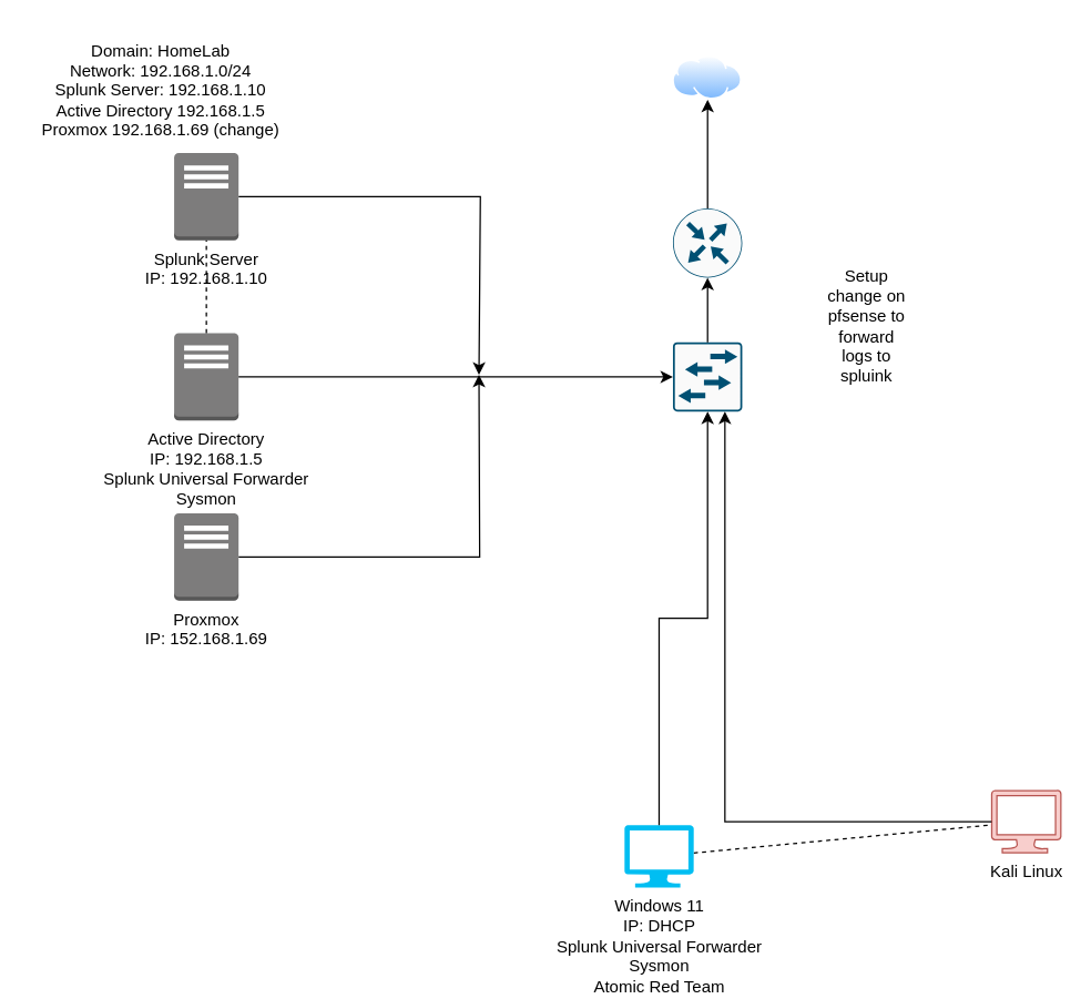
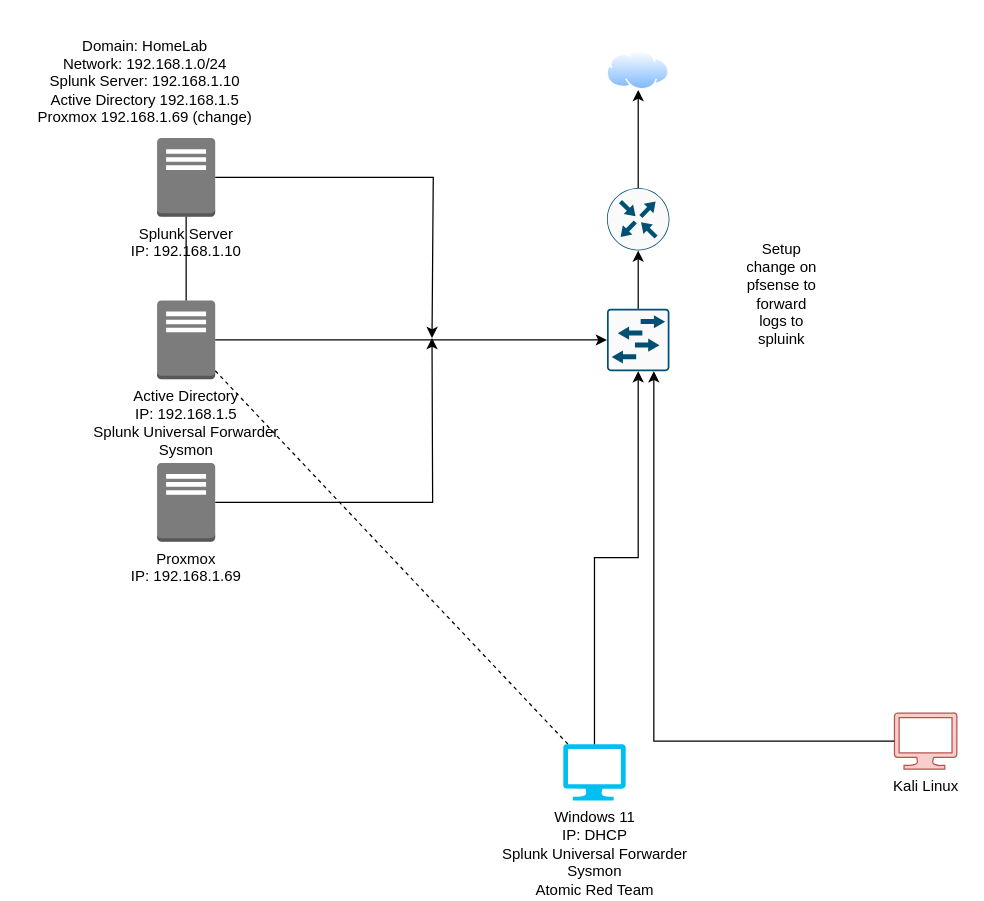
  <mxCell id="0" />
  <mxCell id="1" parent="0" />
  <mxCell id="2" style="edgeStyle=orthogonalEdgeStyle;rounded=0;orthogonalLoop=1;jettySize=auto;html=1;" edge="1" parent="1" source="3"><mxGeometry relative="1" as="geometry"><mxPoint x="345" y="270" as="targetPoint" /><Array as="points"><mxPoint x="346" y="142" /></Array></mxGeometry></mxCell>
  <mxCell id="3" value="Splunk Server&lt;div&gt;IP: 192.168.1.10&lt;/div&gt;" style="outlineConnect=0;dashed=0;verticalLabelPosition=bottom;verticalAlign=top;align=center;html=1;shape=mxgraph.aws3.traditional_server;fillColor=#7D7C7C;gradientColor=none;" vertex="1" parent="1"><mxGeometry x="125" y="110" width="46.5" height="63" as="geometry" /></mxCell>
  <mxCell id="4" style="edgeStyle=orthogonalEdgeStyle;rounded=0;orthogonalLoop=1;jettySize=auto;html=1;" edge="1" parent="1" source="5"><mxGeometry relative="1" as="geometry"><mxPoint x="345" y="270" as="targetPoint" /></mxGeometry></mxCell>
- <mxCell id="5" value="Proxmox&lt;div&gt;IP: 152.168.1.69&lt;/div&gt;" style="outlineConnect=0;dashed=0;verticalLabelPosition=bottom;verticalAlign=top;align=center;html=1;shape=mxgraph.aws3.traditional_server;fillColor=#7D7C7C;gradientColor=none;" vertex="1" parent="1"><mxGeometry x="125" y="370" width="46.5" height="63" as="geometry" /></mxCell>
+ <mxCell id="5" value="Proxmox&lt;div&gt;IP: 192.168.1.69&lt;/div&gt;" style="outlineConnect=0;dashed=0;verticalLabelPosition=bottom;verticalAlign=top;align=center;html=1;shape=mxgraph.aws3.traditional_server;fillColor=#7D7C7C;gradientColor=none;" vertex="1" parent="1"><mxGeometry x="125" y="370" width="46.5" height="63" as="geometry" /></mxCell>
  <mxCell id="6" value="Active Directory&lt;div&gt;IP: 192.168.1.5&lt;/div&gt;&lt;div&gt;Splunk Universal Forwarder&lt;/div&gt;&lt;div&gt;Sysmon&lt;/div&gt;" style="outlineConnect=0;dashed=0;verticalLabelPosition=bottom;verticalAlign=top;align=center;html=1;shape=mxgraph.aws3.traditional_server;fillColor=#7D7C7C;gradientColor=none;" vertex="1" parent="1"><mxGeometry x="125" y="240" width="46.5" height="63" as="geometry" /></mxCell>
  <mxCell id="7" value="" style="sketch=0;points=[[0.015,0.015,0],[0.985,0.015,0],[0.985,0.985,0],[0.015,0.985,0],[0.25,0,0],[0.5,0,0],[0.75,0,0],[1,0.25,0],[1,0.5,0],[1,0.75,0],[0.75,1,0],[0.5,1,0],[0.25,1,0],[0,0.75,0],[0,0.5,0],[0,0.25,0]];verticalLabelPosition=bottom;html=1;verticalAlign=top;aspect=fixed;align=center;pointerEvents=1;shape=mxgraph.cisco19.rect;prIcon=l2_switch;fillColor=#FAFAFA;strokeColor=#005073;" vertex="1" parent="1"><mxGeometry x="485" y="246.5" width="50" height="50" as="geometry" /></mxCell>
  <mxCell id="8" value="Kali Linux" style="verticalLabelPosition=bottom;html=1;verticalAlign=top;align=center;strokeColor=#b85450;fillColor=#f8cecc;shape=mxgraph.azure.computer;pointerEvents=1;" vertex="1" parent="1"><mxGeometry x="715" y="570" width="50" height="45" as="geometry" /></mxCell>
- <mxCell id="9" style="rounded=0;orthogonalLoop=1;jettySize=auto;html=1;dashed=1;endArrow=none;endFill=0;" edge="1" parent="1" source="10" target="8"><mxGeometry relative="1" as="geometry" /></mxCell>
+ <mxCell id="9" style="rounded=0;orthogonalLoop=1;jettySize=auto;html=1;dashed=1;endArrow=none;endFill=0;" edge="1" parent="1" source="10" target="6"><mxGeometry relative="1" as="geometry" /></mxCell>
  <mxCell id="10" value="Windows 11&lt;div&gt;IP: DHCP&lt;/div&gt;&lt;div&gt;Splunk Universal Forwarder&lt;/div&gt;&lt;div&gt;Sysmon&lt;/div&gt;&lt;div&gt;Atomic Red Team&lt;/div&gt;" style="verticalLabelPosition=bottom;html=1;verticalAlign=top;align=center;strokeColor=none;fillColor=#00BEF2;shape=mxgraph.azure.computer;pointerEvents=1;" vertex="1" parent="1"><mxGeometry x="450" y="595" width="50" height="45" as="geometry" /></mxCell>
  <mxCell id="11" style="edgeStyle=orthogonalEdgeStyle;rounded=0;orthogonalLoop=1;jettySize=auto;html=1;" edge="1" parent="1" source="12" target="13"><mxGeometry relative="1" as="geometry" /></mxCell>
  <mxCell id="12" value="" style="sketch=0;points=[[0.5,0,0],[1,0.5,0],[0.5,1,0],[0,0.5,0],[0.145,0.145,0],[0.856,0.145,0],[0.855,0.856,0],[0.145,0.855,0]];verticalLabelPosition=bottom;html=1;verticalAlign=top;aspect=fixed;align=center;pointerEvents=1;shape=mxgraph.cisco19.rect;prIcon=router;fillColor=#FAFAFA;strokeColor=#005073;" vertex="1" parent="1"><mxGeometry x="485" y="150" width="50" height="50" as="geometry" /></mxCell>
  <mxCell id="13" value="" style="image;aspect=fixed;perimeter=ellipsePerimeter;html=1;align=center;shadow=0;dashed=0;spacingTop=3;image=img/lib/active_directory/internet_cloud.svg;" vertex="1" parent="1"><mxGeometry x="485" y="40" width="50" height="31.5" as="geometry" /></mxCell>
  <mxCell id="14" style="edgeStyle=orthogonalEdgeStyle;rounded=0;orthogonalLoop=1;jettySize=auto;html=1;entryX=0.5;entryY=1;entryDx=0;entryDy=0;entryPerimeter=0;" edge="1" parent="1" source="10" target="7"><mxGeometry relative="1" as="geometry" /></mxCell>
  <mxCell id="15" style="edgeStyle=orthogonalEdgeStyle;rounded=0;orthogonalLoop=1;jettySize=auto;html=1;entryX=0.75;entryY=1;entryDx=0;entryDy=0;entryPerimeter=0;" edge="1" parent="1" source="8" target="7"><mxGeometry relative="1" as="geometry" /></mxCell>
  <mxCell id="16" style="edgeStyle=orthogonalEdgeStyle;rounded=0;orthogonalLoop=1;jettySize=auto;html=1;entryX=0;entryY=0.5;entryDx=0;entryDy=0;entryPerimeter=0;" edge="1" parent="1" source="6" target="7"><mxGeometry relative="1" as="geometry" /></mxCell>
  <mxCell id="17" style="edgeStyle=orthogonalEdgeStyle;rounded=0;orthogonalLoop=1;jettySize=auto;html=1;entryX=0.5;entryY=1;entryDx=0;entryDy=0;entryPerimeter=0;" edge="1" parent="1" source="7" target="12"><mxGeometry relative="1" as="geometry" /></mxCell>
  <mxCell id="18" value="Domain: HomeLab&lt;div&gt;Network: 192.168.1.0/24&lt;/div&gt;&lt;div&gt;Splunk Server: 192.168.1.10&lt;/div&gt;&lt;div&gt;Active Directory 192.168.1.5&lt;/div&gt;&lt;div&gt;Proxmox 192.168.1.69 (change)&lt;/div&gt;" style="text;html=1;align=center;verticalAlign=middle;resizable=0;points=[];autosize=1;strokeColor=none;fillColor=none;" vertex="1" parent="1"><mxGeometry x="20" y="20" width="190" height="90" as="geometry" /></mxCell>
- <mxCell id="19" style="rounded=0;orthogonalLoop=1;jettySize=auto;html=1;entryX=0.5;entryY=1;entryDx=0;entryDy=0;entryPerimeter=0;dashed=1;endArrow=none;endFill=0;" edge="1" parent="1" source="6" target="3"><mxGeometry relative="1" as="geometry" /></mxCell>
+ <mxCell id="19" style="rounded=0;orthogonalLoop=1;jettySize=auto;html=1;entryX=0.5;entryY=1;entryDx=0;entryDy=0;entryPerimeter=0;dashed=0;endArrow=none;endFill=0;" edge="1" parent="1" source="6" target="3"><mxGeometry relative="1" as="geometry" /></mxCell>
  <mxCell id="20" value="Setup change on pfsense to forward logs to spluink" style="text;html=1;align=center;verticalAlign=middle;whiteSpace=wrap;rounded=0;" vertex="1" parent="1"><mxGeometry x="595" y="220" width="60" height="30" as="geometry" /></mxCell>
